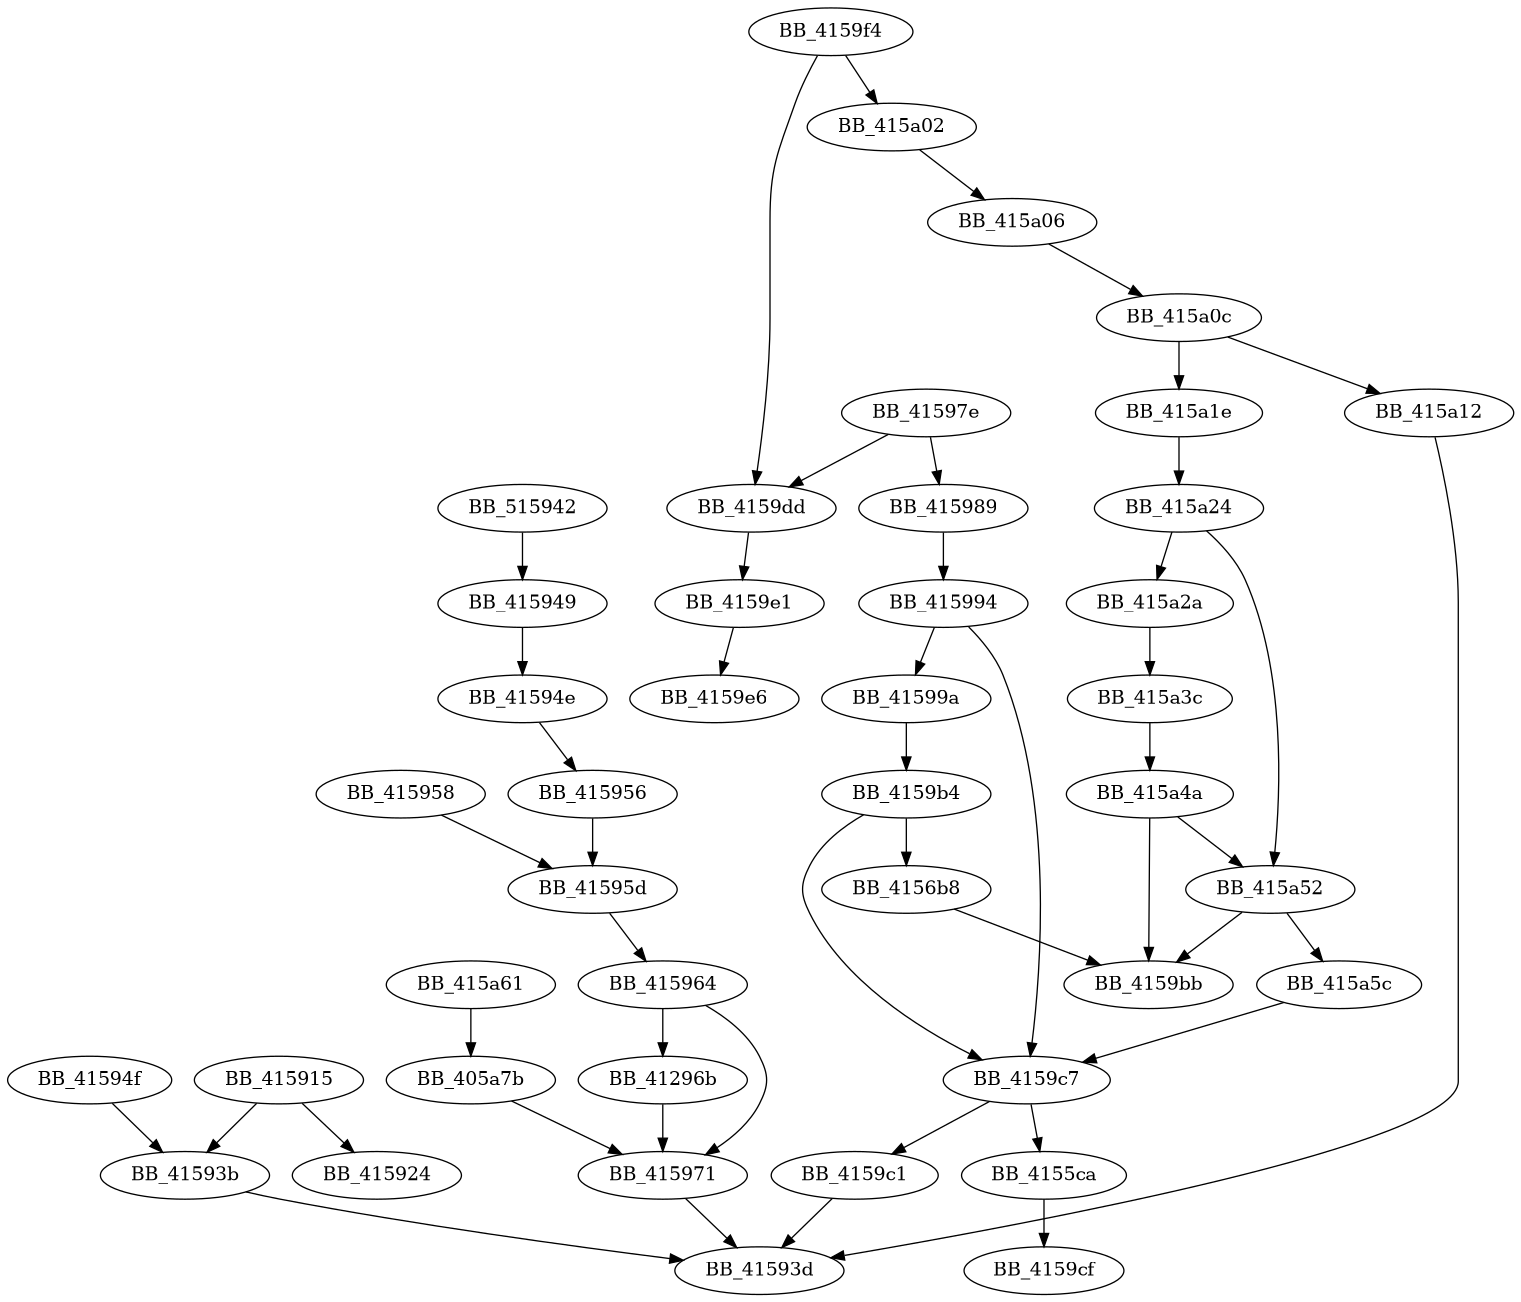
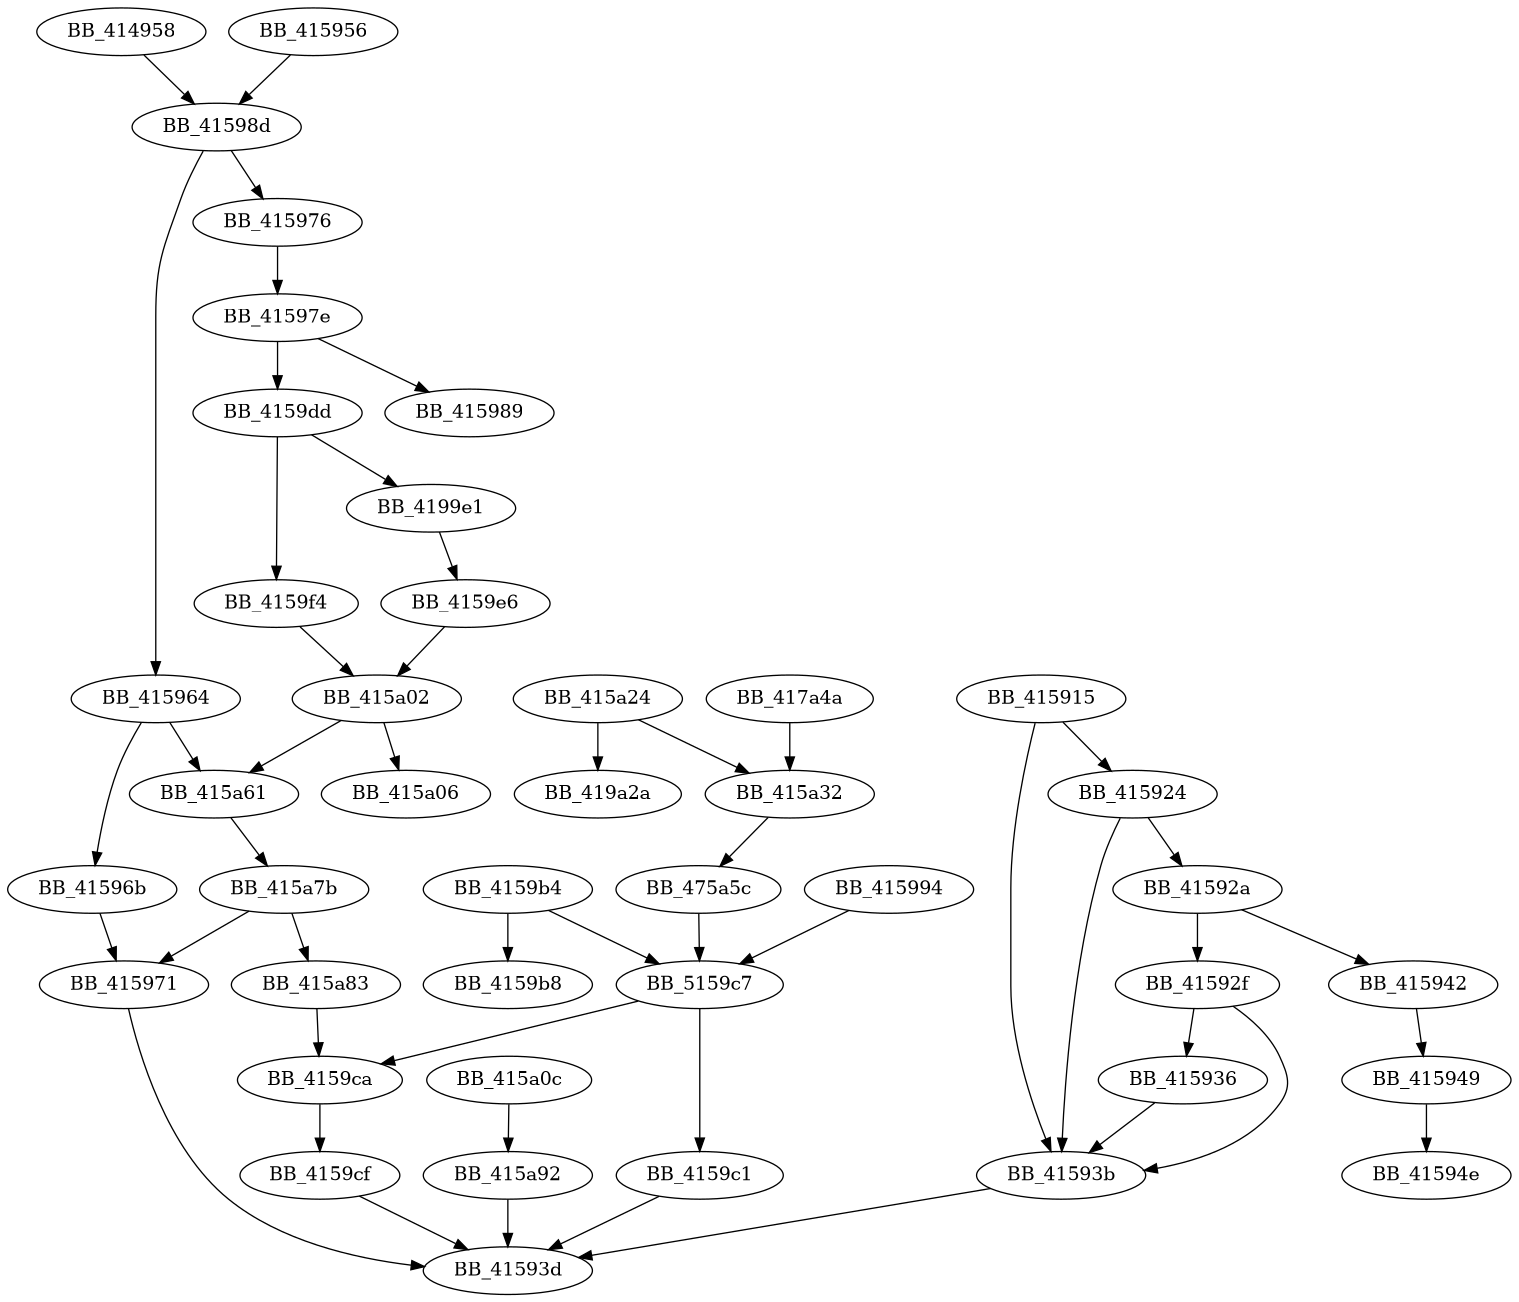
  digraph {
    BB_415915
    BB_415924
    BB_41593b
+   BB_41592a
    BB_41593d
-   BB_41592f [label=BB_41594f]
-   BB_415942 [label=BB_515942]
+   BB_41592f
+   BB_415942
+   BB_415936
    BB_415949
    BB_41594e
-   BB_415958
-   BB_41595d
+   BB_415958 [label=BB_414958]
+   BB_41595d [label=BB_41598d]
    BB_415956
    BB_415964
-   BB_41596b [label=BB_41296b]
+   BB_415976
+   BB_41596b
    BB_415971
    BB_41597e
    BB_415989
    BB_4159dd
    BB_415994
-   BB_4159e1
+   BB_4159e1 [label=BB_4199e1]
    BB_4159f4
-   BB_41599a
-   BB_4159c7
+   BB_4159c7 [label=BB_5159c7]
    BB_4159e6
    BB_415a02
    BB_4159b4
-   BB_4159ca [label=BB_4155ca]
+   BB_4159ca
    BB_4159c1
-   BB_4159b8 [label=BB_4156b8]
+   BB_4159b8
    BB_4159cf
-   BB_4159bb
    BB_415a06
    BB_415a61
    BB_415a0c
-   BB_415a7b [label=BB_405a7b]
-   BB_415a12
-   BB_415a1e
+   BB_415a7b
+   BB_415a12 [label=BB_415a92]
+   BB_415a83
    BB_415a24
-   BB_415a2a
-   BB_415a52
-   BB_415a3c
-   BB_415a5c
-   BB_415a4a
+   BB_415a2a [label=BB_419a2a]
+   BB_415a52 [label=BB_415a32]
+   BB_415a5c [label=BB_475a5c]
+   BB_415a4a [label=BB_417a4a]
    BB_415915 -> BB_415924
    BB_415915 -> BB_41593b
+   BB_415924 -> BB_41593b
+   BB_415924 -> BB_41592a
    BB_41593b -> BB_41593d
+   BB_41592a -> BB_41592f
+   BB_41592a -> BB_415942
    BB_41592f -> BB_41593b
+   BB_41592f -> BB_415936
    BB_415942 -> BB_415949
+   BB_415936 -> BB_41593b
    BB_415949 -> BB_41594e
-   BB_41594e -> BB_415956
    BB_415958 -> BB_41595d
    BB_41595d -> BB_415964
+   BB_41595d -> BB_415976
    BB_415956 -> BB_41595d
    BB_415964 -> BB_41596b
-   BB_415964 -> BB_415971
+   BB_415964 -> BB_415a61
+   BB_415976 -> BB_41597e
    BB_41596b -> BB_415971
    BB_415971 -> BB_41593d
    BB_41597e -> BB_415989
    BB_41597e -> BB_4159dd
-   BB_415989 -> BB_415994
    BB_4159dd -> BB_4159e1
-   BB_4159f4 -> BB_4159dd
-   BB_415994 -> BB_41599a
+   BB_4159dd -> BB_4159f4
    BB_415994 -> BB_4159c7
    BB_4159e1 -> BB_4159e6
    BB_4159f4 -> BB_415a02
-   BB_41599a -> BB_4159b4
    BB_4159c7 -> BB_4159ca
    BB_4159c7 -> BB_4159c1
+   BB_4159e6 -> BB_415a02
    BB_415a02 -> BB_415a06
+   BB_415a02 -> BB_415a61
    BB_4159b4 -> BB_4159c7
    BB_4159b4 -> BB_4159b8
    BB_4159ca -> BB_4159cf
    BB_4159c1 -> BB_41593d
-   BB_4159b8 -> BB_4159bb
-   BB_415a06 -> BB_415a0c
+   BB_4159cf -> BB_41593d
    BB_415a61 -> BB_415a7b
    BB_415a0c -> BB_415a12
-   BB_415a0c -> BB_415a1e
    BB_415a7b -> BB_415971
+   BB_415a7b -> BB_415a83
    BB_415a12 -> BB_41593d
-   BB_415a1e -> BB_415a24
+   BB_415a83 -> BB_4159ca
    BB_415a24 -> BB_415a2a
    BB_415a24 -> BB_415a52
-   BB_415a2a -> BB_415a3c
-   BB_415a52 -> BB_4159bb
    BB_415a52 -> BB_415a5c
-   BB_415a3c -> BB_415a4a
    BB_415a5c -> BB_4159c7
-   BB_415a4a -> BB_4159bb
    BB_415a4a -> BB_415a52
  }
